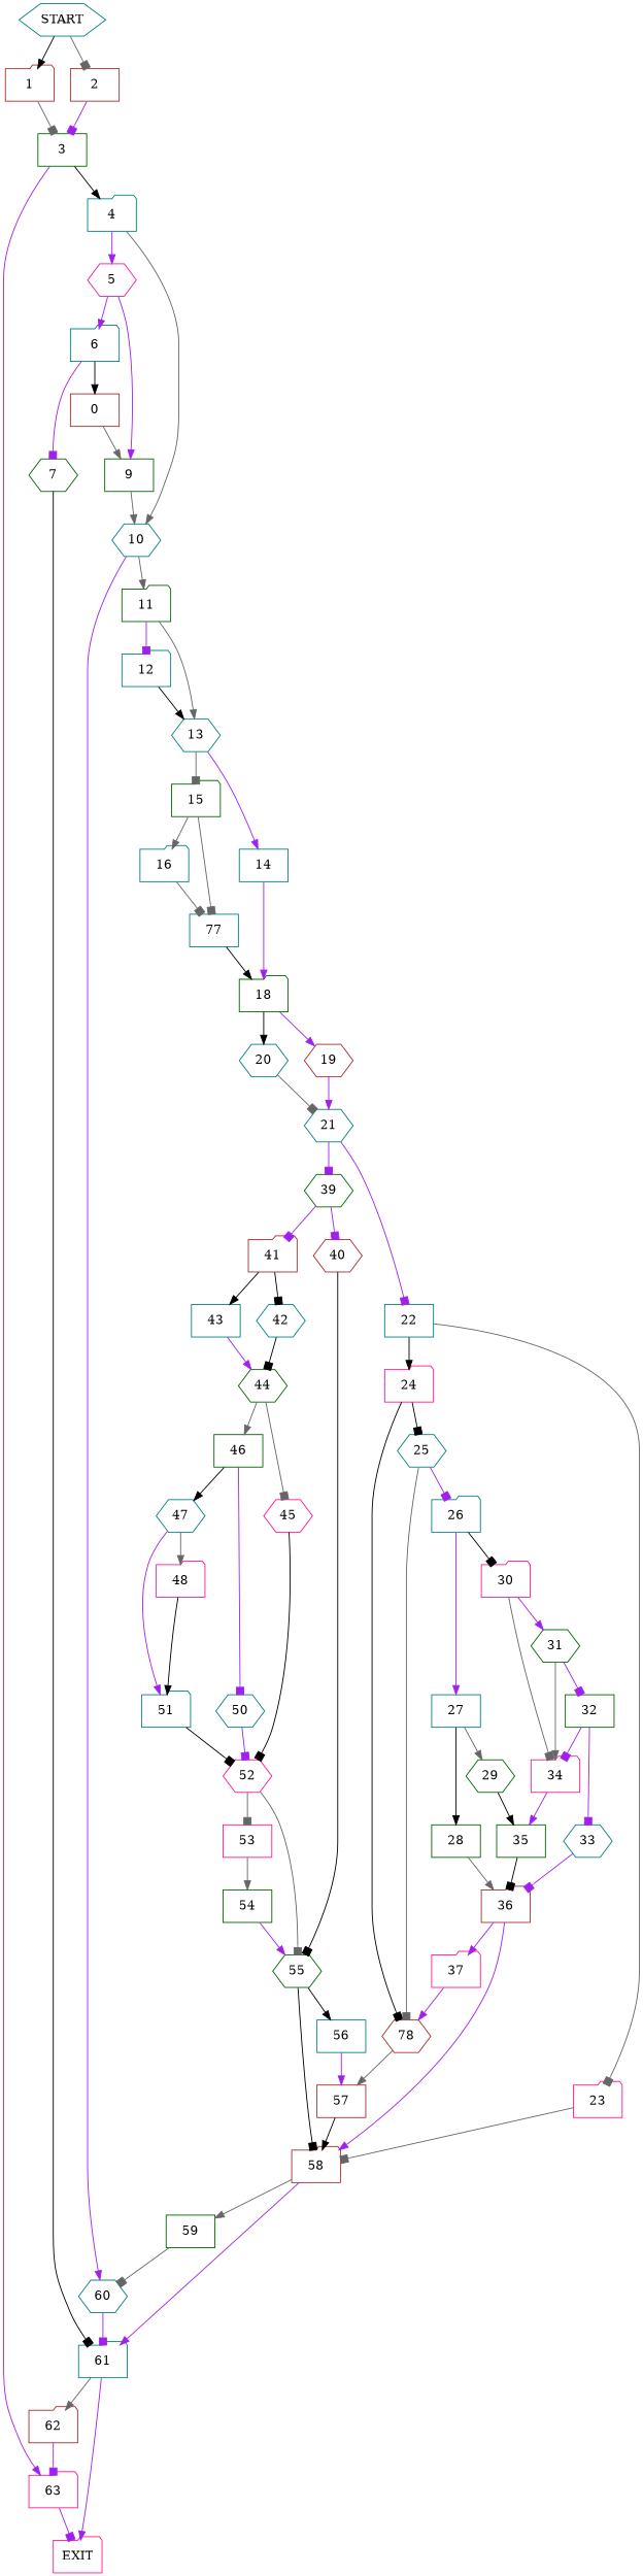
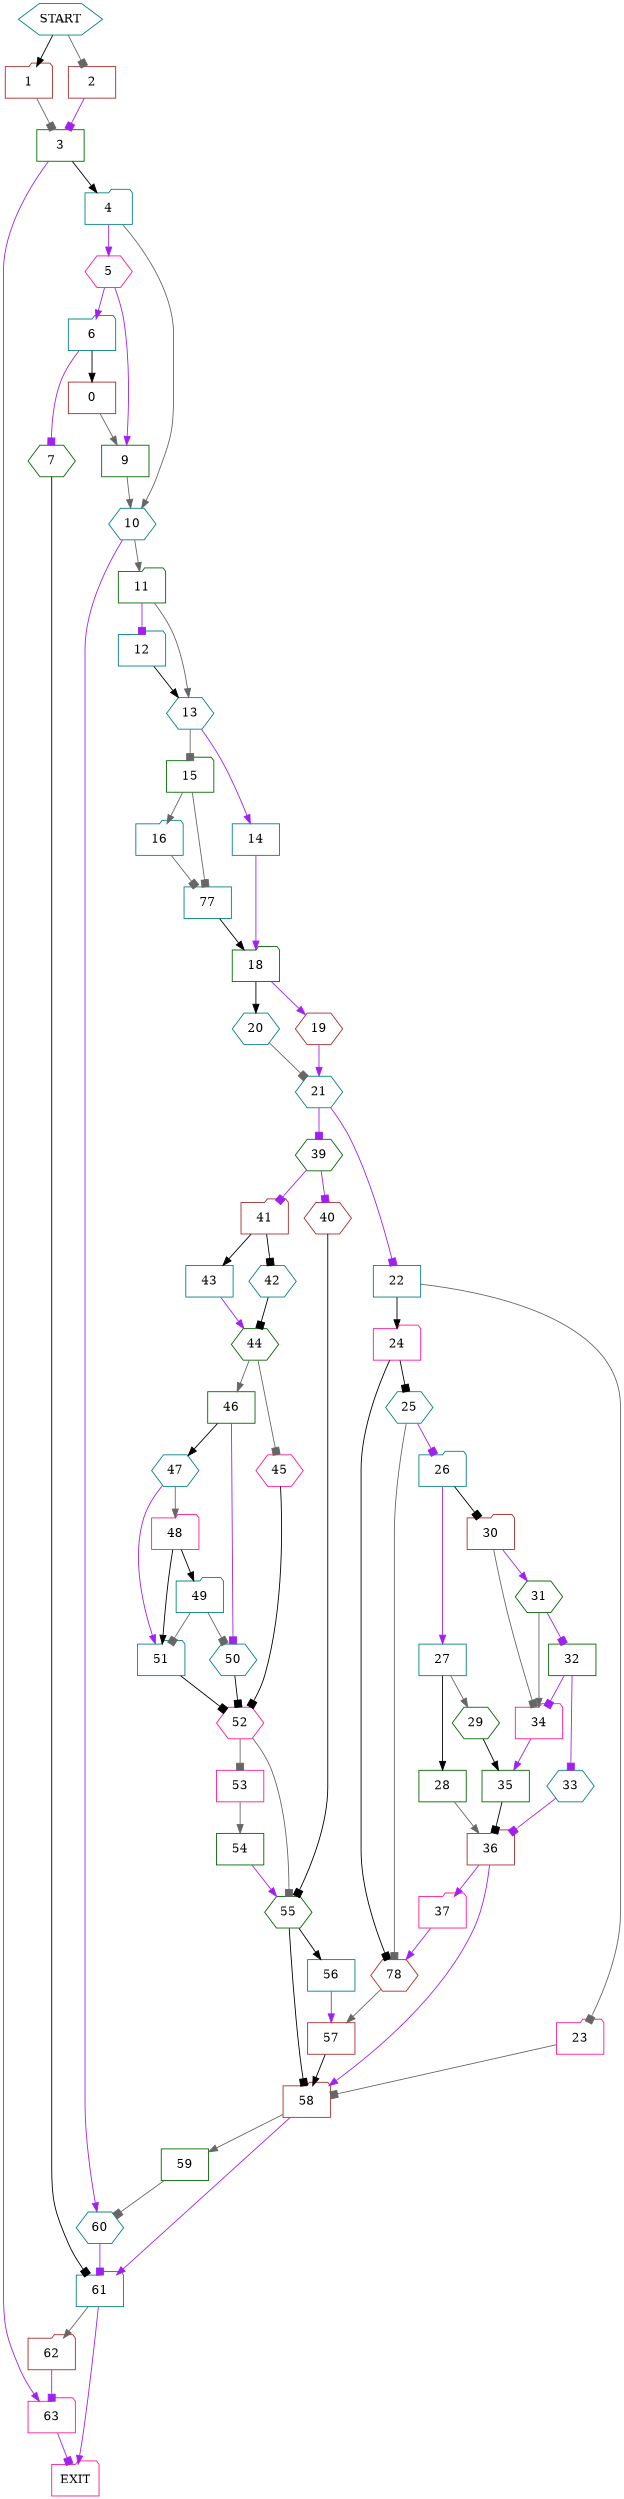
  digraph {
    node [color=teal shape=folder]
    edge [arrowhead=normal color=purple]
    n1 [label=START shape=hexagon]
    1 [color=brown]
    2 [color=brown shape=box]
    3 [color=darkgreen shape=box]
    4
    63 [color=deeppink]
    5 [color=deeppink shape=hexagon]
    10 [shape=hexagon]
    n9 [color=deeppink label=EXIT]
    6
    9 [color=darkgreen shape=box]
    11 [color=darkgreen]
    60 [shape=hexagon]
    7 [color=darkgreen shape=hexagon]
    n15 [color=brown label=0 shape=box]
    61
    62 [color=brown]
    12
    13 [shape=hexagon]
    14 [shape=box]
    15 [color=darkgreen]
    18 [color=darkgreen]
    16
    n24 [label=77 shape=box]
    19 [color=brown shape=hexagon]
    20 [shape=hexagon]
    21 [shape=hexagon]
    22 [shape=box]
    39 [color=darkgreen shape=hexagon]
    23 [color=deeppink]
    24 [color=deeppink]
    40 [color=brown shape=hexagon]
    41 [color=brown]
    58 [color=brown]
    25 [shape=hexagon]
    n36 [color=brown label=78 shape=hexagon]
    59 [color=darkgreen shape=box]
    26
    57 [color=brown shape=box]
    27 [shape=box]
-   30 [color=deeppink]
+   30 [color=brown]
    28 [color=darkgreen shape=box]
    29 [color=darkgreen shape=hexagon]
    31 [color=darkgreen shape=hexagon]
    34 [color=deeppink]
    36 [color=brown]
    35 [color=darkgreen shape=box]
    37 [color=deeppink]
    32 [color=darkgreen shape=box]
    33 [shape=hexagon]
    55 [color=darkgreen shape=hexagon]
    42 [shape=hexagon]
    43 [shape=box]
    56 [shape=box]
    44 [color=darkgreen shape=hexagon]
    45 [color=deeppink shape=hexagon]
    46 [color=darkgreen shape=box]
    52 [color=deeppink shape=hexagon]
    47 [shape=hexagon]
    50 [shape=hexagon]
    53 [color=deeppink shape=box]
    48 [color=deeppink]
    51
+   49
    54 [color=darkgreen shape=box]
    n1 -> 1 [color=black]
    n1 -> 2 [arrowhead=box color=gray40]
    1 -> 3 [arrowhead=box color=gray40]
    2 -> 3 [arrowhead=box]
    3 -> 4 [color=black]
    3 -> 63
    4 -> 5
    4 -> 10 [color=gray40]
    63 -> n9 [arrowhead=box]
    5 -> 6
    5 -> 9
    10 -> 11 [color=gray40]
    10 -> 60
    6 -> 7 [arrowhead=box]
    6 -> n15 [color=black]
    9 -> 10 [color=gray40]
    11 -> 12 [arrowhead=box]
    11 -> 13 [color=gray40]
    60 -> 61 [arrowhead=box]
    7 -> 61 [arrowhead=box color=black]
    n15 -> 9 [color=gray40]
    61 -> n9
    61 -> 62 [color=gray40]
    62 -> 63 [arrowhead=box]
    12 -> 13 [color=black]
    13 -> 14
    13 -> 15 [arrowhead=box color=gray40]
    14 -> 18
    15 -> 16 [color=gray40]
    15 -> n24 [arrowhead=box color=gray40]
    18 -> 19
    18 -> 20 [color=black]
    16 -> n24 [arrowhead=box color=gray40]
    n24 -> 18 [color=black]
    19 -> 21
    20 -> 21 [arrowhead=box color=gray40]
    21 -> 22 [arrowhead=box]
    21 -> 39 [arrowhead=box]
    22 -> 23 [arrowhead=box color=gray40]
    22 -> 24 [color=black]
    39 -> 40 [arrowhead=box]
    39 -> 41 [arrowhead=box]
    23 -> 58 [arrowhead=box color=gray40]
    24 -> 25 [arrowhead=box color=black]
    24 -> n36 [arrowhead=box color=black]
    40 -> 55 [arrowhead=box color=black]
    41 -> 42 [arrowhead=box color=black]
    41 -> 43 [color=black]
    58 -> 61
    58 -> 59 [color=gray40]
    25 -> n36 [arrowhead=box color=gray40]
    25 -> 26 [arrowhead=box]
    n36 -> 57 [color=gray40]
    59 -> 60 [arrowhead=box color=gray40]
    26 -> 27
    26 -> 30 [arrowhead=box color=black]
    57 -> 58 [color=black]
    27 -> 28 [color=black]
    27 -> 29 [color=gray40]
    30 -> 31
    30 -> 34 [arrowhead=box color=gray40]
    28 -> 36 [color=gray40]
    29 -> 35 [color=black]
    31 -> 34 [color=gray40]
    31 -> 32 [arrowhead=box]
    34 -> 35
    36 -> 58
    36 -> 37
    35 -> 36 [arrowhead=box color=black]
    37 -> n36
    32 -> 34 [arrowhead=box]
    32 -> 33 [arrowhead=box]
    33 -> 36 [arrowhead=box]
    55 -> 58 [arrowhead=box color=black]
    55 -> 56 [color=black]
    42 -> 44 [arrowhead=box color=black]
    43 -> 44
    56 -> 57
    44 -> 45 [arrowhead=box color=gray40]
    44 -> 46 [color=gray40]
    45 -> 52 [arrowhead=box color=black]
    46 -> 47 [color=black]
    46 -> 50 [arrowhead=box]
    52 -> 55 [arrowhead=box color=gray40]
    52 -> 53 [arrowhead=box color=gray40]
    47 -> 48 [color=gray40]
    47 -> 51
-   50 -> 52 [arrowhead=box]
+   50 -> 52 [arrowhead=box color=black]
    53 -> 54 [color=gray40]
    48 -> 51 [color=black]
+   48 -> 49 [color=black]
    51 -> 52 [arrowhead=box color=black]
+   49 -> 50 [arrowhead=box color=gray40]
+   49 -> 51 [arrowhead=box color=gray40]
    54 -> 55
  }
